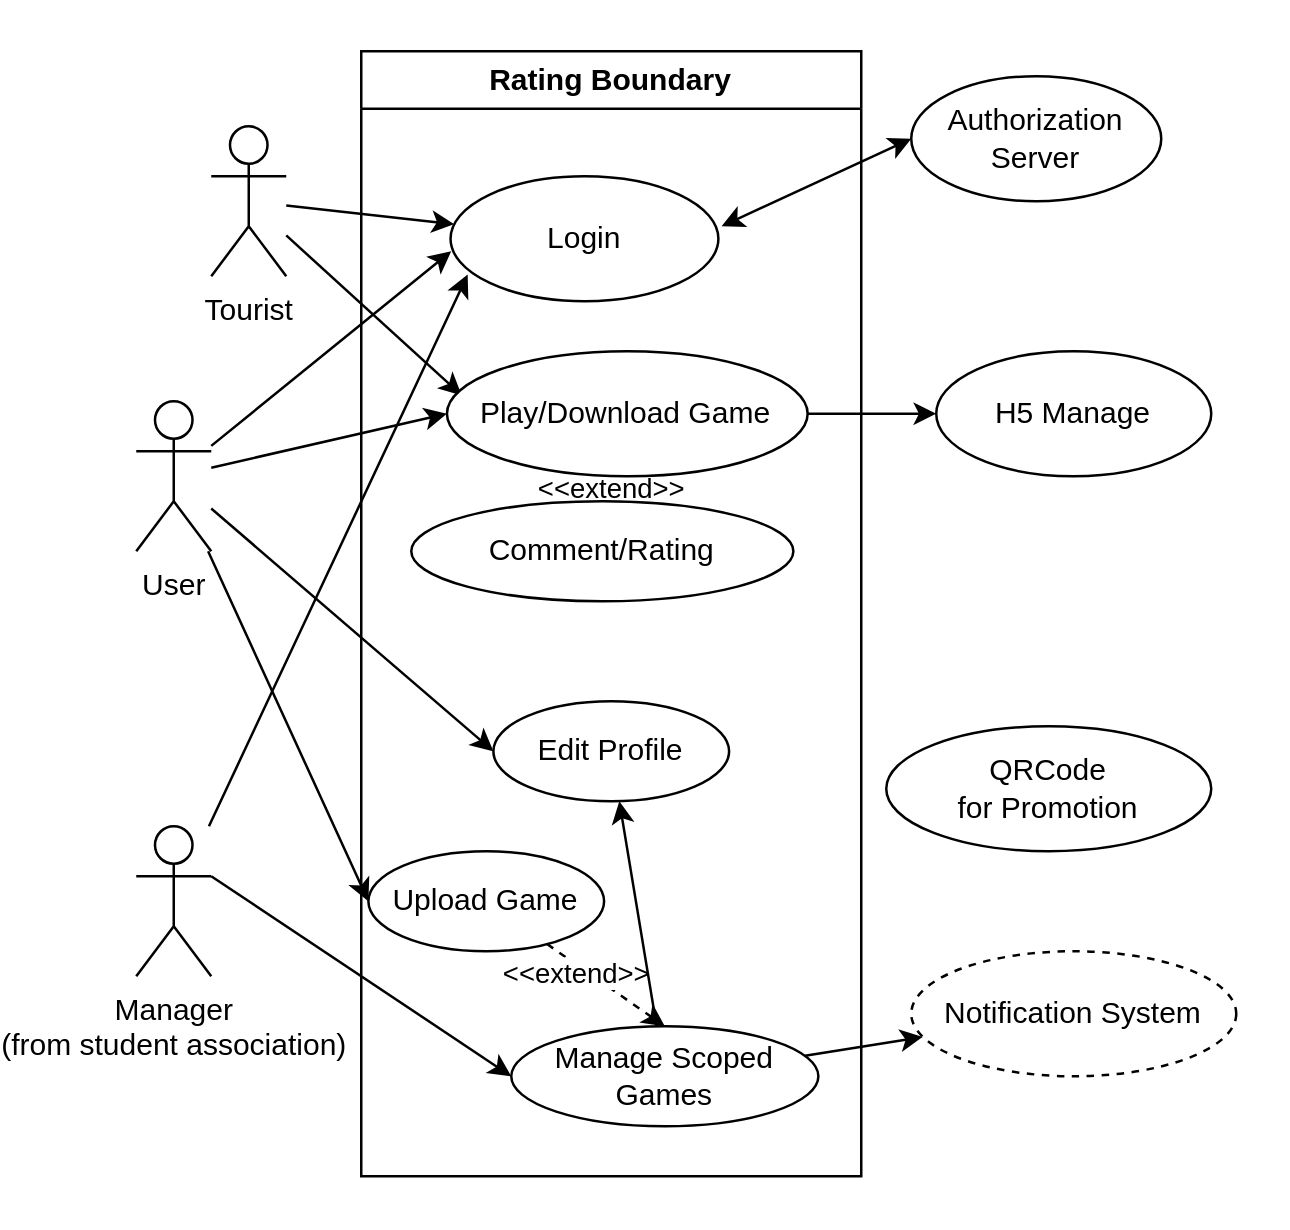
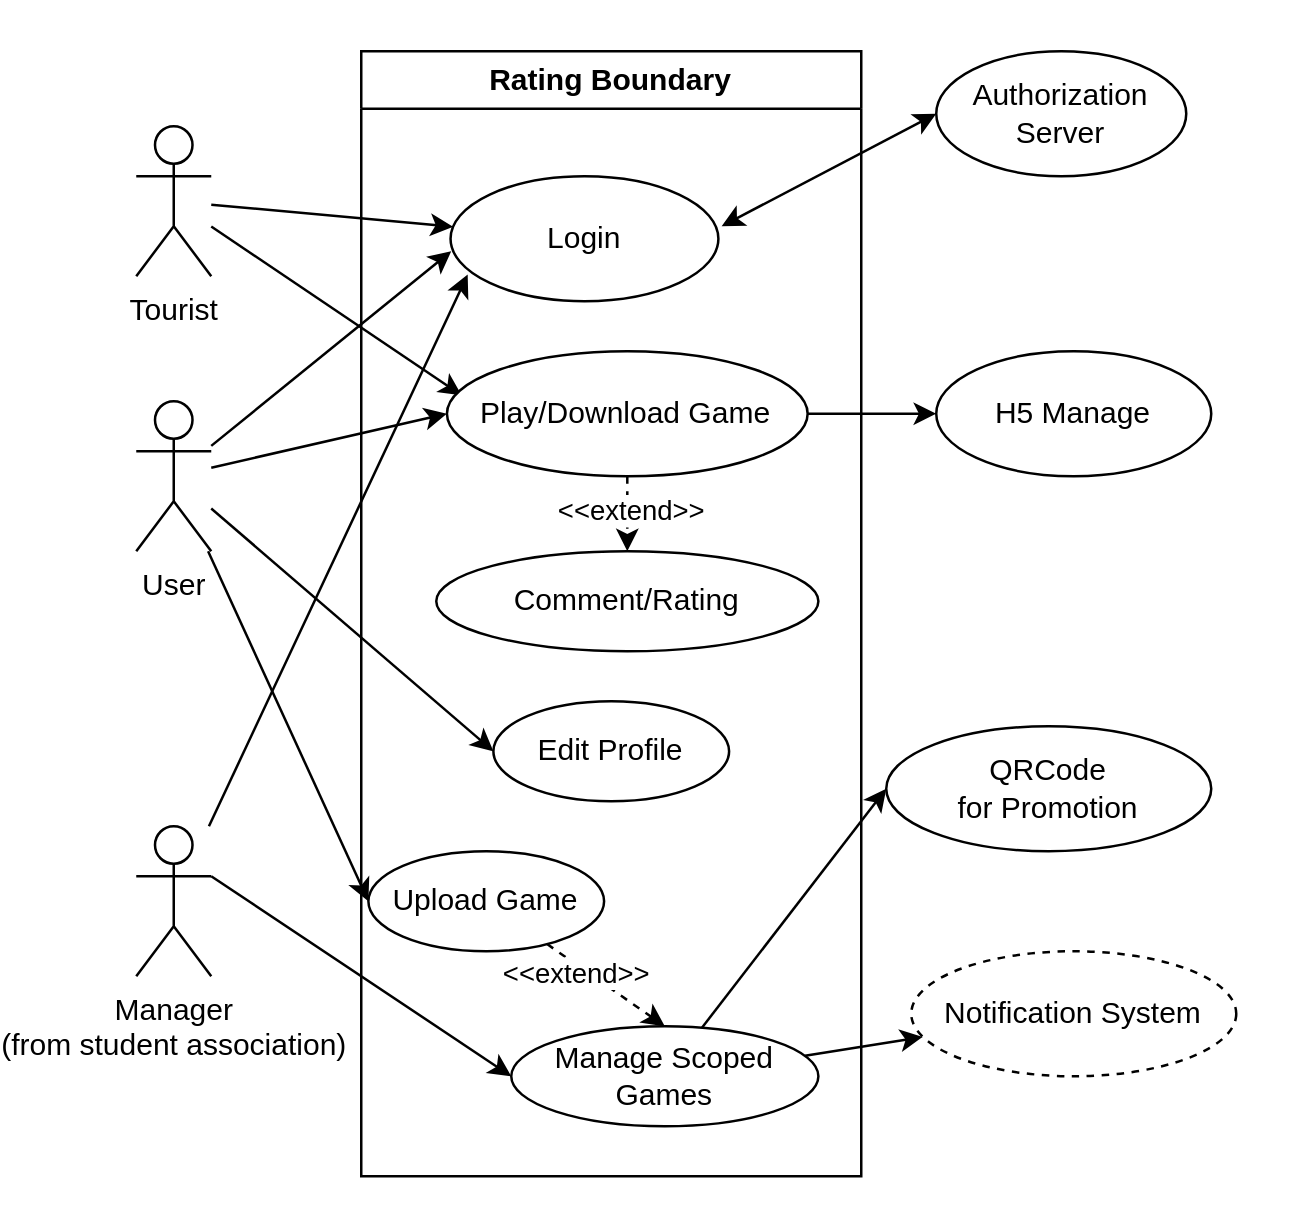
  <mxCell id="0" />
  <mxCell id="1" parent="0" />
  <mxCell id="2" style="edgeStyle=none;html=1;" edge="1" parent="1" source="4" target="15"><mxGeometry relative="1" as="geometry" /></mxCell>
  <mxCell id="3" style="edgeStyle=none;html=1;entryX=0.041;entryY=0.353;entryDx=0;entryDy=0;entryPerimeter=0;" edge="1" parent="1" source="4" target="21"><mxGeometry relative="1" as="geometry" /></mxCell>
- <mxCell id="4" value="Tourist" style="shape=umlActor;html=1;verticalLabelPosition=bottom;verticalAlign=top;align=center;" vertex="1" parent="1"><mxGeometry x="50" y="50" width="30" height="60" as="geometry" /></mxCell>
+ <mxCell id="4" value="Tourist" style="shape=umlActor;html=1;verticalLabelPosition=bottom;verticalAlign=top;align=center;" vertex="1" parent="1"><mxGeometry x="20" y="50" width="30" height="60" as="geometry" /></mxCell>
  <mxCell id="5" style="edgeStyle=none;html=1;" edge="1" parent="1" source="9"><mxGeometry relative="1" as="geometry"><mxPoint x="146" y="100" as="targetPoint" /></mxGeometry></mxCell>
  <mxCell id="6" style="edgeStyle=none;html=1;entryX=0;entryY=0.5;entryDx=0;entryDy=0;" edge="1" parent="1" source="9" target="18"><mxGeometry relative="1" as="geometry" /></mxCell>
  <mxCell id="7" style="edgeStyle=none;html=1;entryX=0;entryY=0.5;entryDx=0;entryDy=0;" edge="1" parent="1" source="9" target="21"><mxGeometry relative="1" as="geometry" /></mxCell>
  <mxCell id="8" style="edgeStyle=none;html=1;entryX=0;entryY=0.5;entryDx=0;entryDy=0;" edge="1" parent="1" source="9" target="23"><mxGeometry relative="1" as="geometry" /></mxCell>
  <mxCell id="9" value="User" style="shape=umlActor;html=1;verticalLabelPosition=bottom;verticalAlign=top;align=center;" vertex="1" parent="1"><mxGeometry x="20" y="160" width="30" height="60" as="geometry" /></mxCell>
  <mxCell id="10" style="edgeStyle=none;html=1;entryX=0.064;entryY=0.787;entryDx=0;entryDy=0;entryPerimeter=0;" edge="1" parent="1" source="12" target="15"><mxGeometry relative="1" as="geometry" /></mxCell>
  <mxCell id="11" style="edgeStyle=none;html=1;exitX=1;exitY=0.333;exitDx=0;exitDy=0;exitPerimeter=0;entryX=0;entryY=0.5;entryDx=0;entryDy=0;" edge="1" parent="1" source="12" target="24"><mxGeometry relative="1" as="geometry"><mxPoint x="149.29" y="470" as="targetPoint" /></mxGeometry></mxCell>
  <mxCell id="12" value="Manager&lt;div&gt;(from student association)&lt;/div&gt;" style="shape=umlActor;html=1;verticalLabelPosition=bottom;verticalAlign=top;align=center;" vertex="1" parent="1"><mxGeometry x="20" y="330" width="30" height="60" as="geometry" /></mxCell>
- <mxCell id="13" value="Authorization&lt;div&gt;Server&lt;/div&gt;" style="ellipse;whiteSpace=wrap;html=1;" vertex="1" parent="1"><mxGeometry x="330" y="30" width="100" height="50" as="geometry" /></mxCell>
+ <mxCell id="13" value="Authorization&lt;div&gt;Server&lt;/div&gt;" style="ellipse;whiteSpace=wrap;html=1;" vertex="1" parent="1"><mxGeometry x="340" y="20" width="100" height="50" as="geometry" /></mxCell>
  <mxCell id="14" value="Rating Boundary" style="swimlane;whiteSpace=wrap;html=1;" vertex="1" parent="1"><mxGeometry x="110" y="20" width="200" height="450" as="geometry"><mxRectangle x="330" y="80" width="140" height="30" as="alternateBounds" /></mxGeometry></mxCell>
  <mxCell id="15" value="Login" style="ellipse;whiteSpace=wrap;html=1;" vertex="1" parent="14"><mxGeometry x="35.72" y="50" width="107.14" height="50" as="geometry" /></mxCell>
  <mxCell id="16" style="edgeStyle=none;html=1;strokeColor=default;shadow=0;flowAnimation=0;jumpStyle=none;dashed=1;entryX=0.5;entryY=0;entryDx=0;entryDy=0;" edge="1" parent="14" source="18" target="24"><mxGeometry relative="1" as="geometry"><mxPoint x="140" y="390" as="targetPoint" /></mxGeometry></mxCell>
  <mxCell id="17" value="&amp;lt;&amp;lt;extend&amp;gt;&amp;gt;" style="edgeLabel;html=1;align=center;verticalAlign=middle;resizable=0;points=[];" vertex="1" connectable="0" parent="16"><mxGeometry x="-0.438" y="-3" relative="1" as="geometry"><mxPoint as="offset" /></mxGeometry></mxCell>
  <mxCell id="18" value="Upload Game" style="ellipse;whiteSpace=wrap;html=1;" vertex="1" parent="14"><mxGeometry x="2.86" y="320" width="94.28" height="40" as="geometry" /></mxCell>
  <mxCell id="19" style="edgeStyle=none;html=1;entryX=0.5;entryY=0;entryDx=0;entryDy=0;jumpStyle=none;jumpSize=6;Dash=1;rounded=1;shadow=0;dashed=1;strokeColor=default;align=center;verticalAlign=middle;fontFamily=Helvetica;fontSize=11;fontColor=default;labelBackgroundColor=default;endArrow=classic;flowAnimation=0;" edge="1" parent="14" source="21" target="22"><mxGeometry relative="1" as="geometry" /></mxCell>
  <mxCell id="20" value="&amp;lt;&amp;lt;extend&amp;gt;&amp;gt;" style="edgeLabel;html=1;align=center;verticalAlign=middle;resizable=0;points=[];" vertex="1" connectable="0" parent="19"><mxGeometry x="-0.099" y="1" relative="1" as="geometry"><mxPoint as="offset" /></mxGeometry></mxCell>
  <mxCell id="21" value="Play/Download Game" style="ellipse;whiteSpace=wrap;html=1;" vertex="1" parent="14"><mxGeometry x="34.28" y="120" width="144.28" height="50" as="geometry" /></mxCell>
- <mxCell id="22" value="Comment/Rating" style="ellipse;whiteSpace=wrap;html=1;" vertex="1" parent="14"><mxGeometry x="20" y="180" width="152.85" height="40" as="geometry" /></mxCell>
+ <mxCell id="22" value="Comment/Rating" style="ellipse;whiteSpace=wrap;html=1;" vertex="1" parent="14"><mxGeometry x="30" y="200" width="152.85" height="40" as="geometry" /></mxCell>
  <mxCell id="23" value="Edit Profile" style="ellipse;whiteSpace=wrap;html=1;" vertex="1" parent="14"><mxGeometry x="52.86" y="260" width="94.28" height="40" as="geometry" /></mxCell>
  <mxCell id="24" value="Manage Scoped Games" style="ellipse;whiteSpace=wrap;html=1;" vertex="1" parent="14"><mxGeometry x="60" y="390" width="122.85" height="40" as="geometry" /></mxCell>
  <mxCell id="25" style="edgeStyle=none;html=1;entryX=0;entryY=0.5;entryDx=0;entryDy=0;endArrow=classic;endFill=1;startArrow=classic;startFill=1;exitX=1.012;exitY=0.4;exitDx=0;exitDy=0;exitPerimeter=0;" edge="1" parent="1" source="15" target="13"><mxGeometry relative="1" as="geometry" /></mxCell>
  <mxCell id="26" value="H5 Manage" style="ellipse;whiteSpace=wrap;html=1;" vertex="1" parent="1"><mxGeometry x="340" y="140" width="110" height="50" as="geometry" /></mxCell>
  <mxCell id="27" value="Notification System" style="ellipse;whiteSpace=wrap;html=1;dashed=1;" vertex="1" parent="1"><mxGeometry x="330" y="380" width="130" height="50" as="geometry" /></mxCell>
  <mxCell id="28" style="edgeStyle=none;html=1;" edge="1" parent="1" source="21" target="26"><mxGeometry relative="1" as="geometry" /></mxCell>
  <mxCell id="29" style="edgeStyle=none;html=1;" edge="1" parent="1" source="24" target="27"><mxGeometry relative="1" as="geometry" /></mxCell>
  <mxCell id="30" value="QRCode&lt;div&gt;for Promotion&lt;/div&gt;" style="ellipse;whiteSpace=wrap;html=1;" vertex="1" parent="1"><mxGeometry x="320" y="290" width="130" height="50" as="geometry" /></mxCell>
- <mxCell id="31" style="edgeStyle=none;html=1;" edge="1" parent="1" source="24" target="23"><mxGeometry relative="1" as="geometry" /></mxCell>
+ <mxCell id="31" style="edgeStyle=none;html=1;entryX=0;entryY=0.5;entryDx=0;entryDy=0;" edge="1" parent="1" source="24" target="30"><mxGeometry relative="1" as="geometry" /></mxCell>
